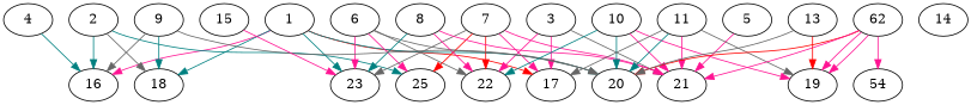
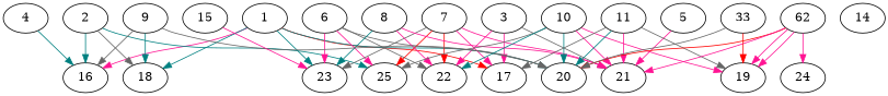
  digraph {
    node [alpha=0.11]
    edge [color=deeppink]
    1 [alpha=0.07 expect_size=9651200]
    16 [expect_size=10903552]
    17 [alpha=0.19 expect_size=51988480]
    18 [expect_size=34158592]
    20 [alpha=0.02 expect_size=25231360]
    23 [alpha=0.06 expect_size=33991680]
    2 [alpha=0.08 expect_size=23874560]
    25 [alpha=0.09 expect_size=34007040]
    3 [expect_size=22689792]
    21 [alpha=0.16 expect_size=18371584]
    22 [alpha=0.17 expect_size=19502080]
    4 [alpha=0.10 expect_size=10199040]
    5 [alpha=0.18 expect_size=7664640]
    6 [alpha=0.17 expect_size=29586432]
    7 [alpha=0.12 expect_size=30312448]
    8 [alpha=0.06 expect_size=7004160]
    9 [alpha=0.10 expect_size=44488704]
    10 [alpha=0.17 expect_size=36407296]
    19 [expect_size=48312320]
    11 [alpha=0.00 expect_size=24603648]
    n21 [alpha=0.06 expect_size=41681920 label=62]
-   24 [alpha=0.17 expect_size=24338432 label=54]
-   13 [alpha=0.16 expect_size=12370944]
+   24 [alpha=0.17 expect_size=24338432]
+   13 [alpha=0.16 expect_size=12370944 label=33]
    14 [alpha=0.04 expect_size=37471232]
    15 [alpha=0.08 expect_size=14839808]
    1 -> 16
    1 -> 17 [color=red]
    1 -> 18 [color=teal]
    1 -> 20 [color=teal]
    1 -> 23 [color=teal]
    2 -> 16 [color=teal]
    2 -> 18 [color=gray40]
    2 -> 25 [color=teal]
    3 -> 17
    3 -> 21 [color=gray40]
    3 -> 22
    4 -> 16 [color=teal]
    5 -> 21
    6 -> 20 [color=gray40]
    6 -> 23
    6 -> 25
    6 -> 22 [color=gray40]
    7 -> 17
    7 -> 23 [color=gray40]
    7 -> 25 [color=red]
    7 -> 21
    7 -> 22 [color=red]
    8 -> 23 [color=teal]
    8 -> 21
    8 -> 22
    9 -> 16 [color=gray40]
    9 -> 18 [color=teal]
    9 -> 20 [color=gray40]
    10 -> 20 [color=teal]
+   10 -> 25 [color=gray40]
    10 -> 21
    10 -> 22 [color=teal]
    10 -> 19
    11 -> 17 [color=gray40]
    11 -> 20 [color=teal]
    11 -> 21
    11 -> 19 [color=gray40]
    n21 -> 20 [color=red]
    n21 -> 21
    n21 -> 19
    n21 -> 19
    n21 -> 24
    13 -> 20 [color=gray40]
    13 -> 19 [color=red]
    15 -> 23
  }
